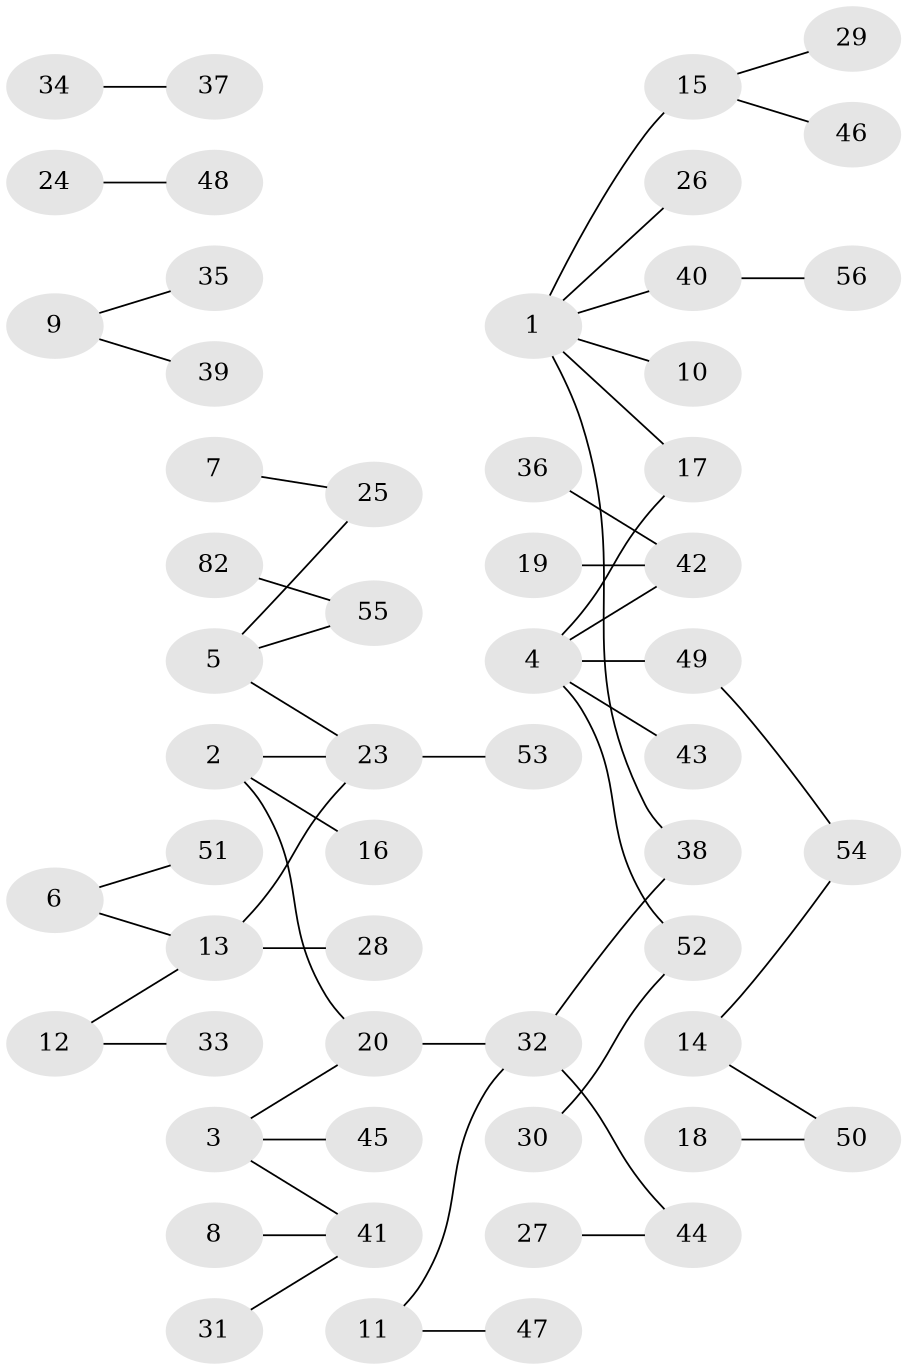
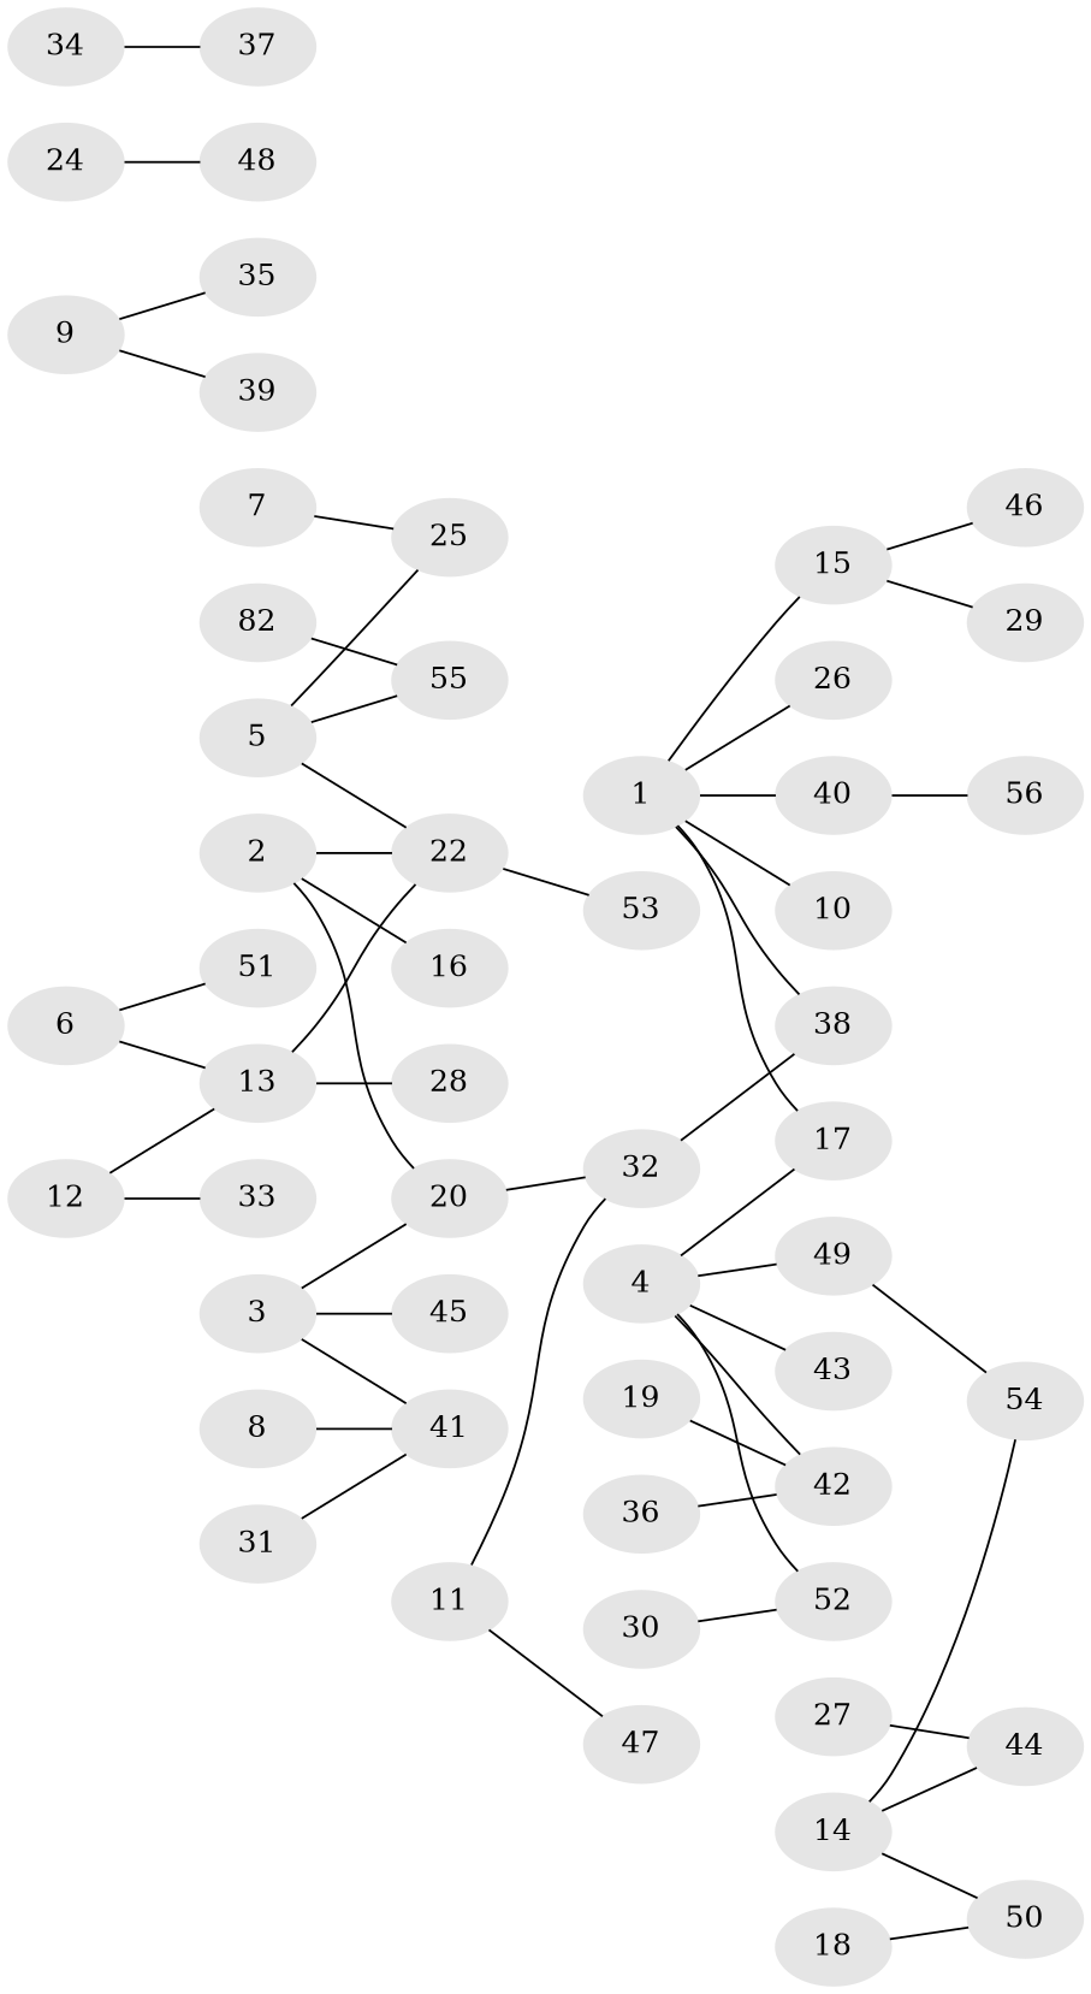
  graph {
    rankdir=LR
    node [color=gray90 style=filled]
    edge [weight=1.0]
    1
    10
    15
    17
    26
    38
    40
    29
    46
    56
    2
    16
    20
-   23
+   23 [label=22]
    32
    53
    3
    41
    45
    4
    42
    43
    49
    52
    54
    5
    25
    55
    6
    13
    51
    28
    7
    8
    9
    35
    39
    11
    47
    44
    12
    33
    14
    50
    18
    19
    n47 [label=82]
    24
    48
    27
    30
    31
    34
    37
    36
    1 -- 10
    1 -- 15
    1 -- 17
    1 -- 26
    1 -- 38
    1 -- 40
    15 -- 29
    15 -- 46
    40 -- 56
    2 -- 16
    2 -- 20
    2 -- 23
    20 -- 32
    23 -- 53
    32 -- 38
-   32 -- 44
+   14 -- 44
    3 -- 20
    3 -- 41
    3 -- 45
    4 -- 17
    4 -- 42
    4 -- 43
    4 -- 49
    4 -- 52
    49 -- 54
    5 -- 23
    5 -- 25
    5 -- 55
    6 -- 13
    6 -- 51
    13 -- 23
    13 -- 28
    7 -- 25
    8 -- 41
    9 -- 35
    9 -- 39
    11 -- 32
    11 -- 47
    12 -- 13
    12 -- 33
    14 -- 54
    14 -- 50
    18 -- 50
    19 -- 42
    n47 -- 55
    24 -- 48
    27 -- 44
    30 -- 52
    31 -- 41
    34 -- 37
    36 -- 42
  }
